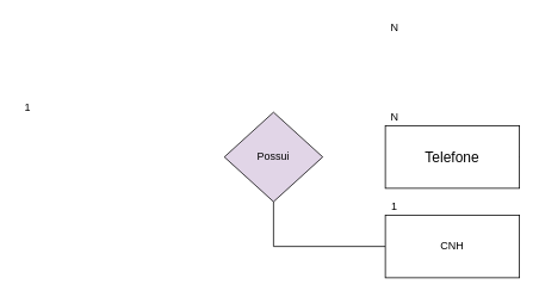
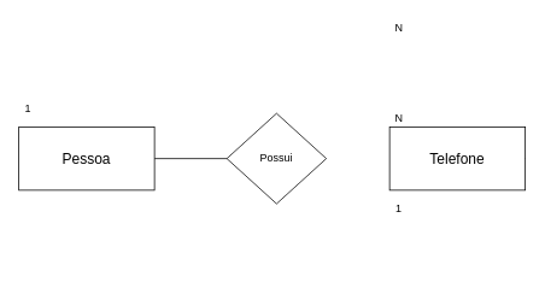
  <mxCell id="0" />
  <mxCell id="1" parent="0" />
+ <mxCell id="2" style="edgeStyle=orthogonalEdgeStyle;rounded=0;orthogonalLoop=1;jettySize=auto;html=1;exitX=1;exitY=0.5;exitDx=0;exitDy=0;entryX=0;entryY=0.5;entryDx=0;entryDy=0;endArrow=none;endFill=0;" parent="1" source="3" target="6" edge="1"><mxGeometry relative="1" as="geometry" /></mxCell>
+ <mxCell id="3" value="&lt;font size=&quot;3&quot;&gt;Pessoa&lt;/font&gt;" style="rounded=0;whiteSpace=wrap;html=1;" parent="1" vertex="1"><mxGeometry x="20" y="140" width="150" height="70" as="geometry" /></mxCell>
  <mxCell id="4" style="edgeStyle=orthogonalEdgeStyle;rounded=0;orthogonalLoop=1;jettySize=auto;html=1;exitX=1;exitY=0.5;exitDx=0;exitDy=0;endArrow=none;endFill=0;" parent="1" source="7" edge="1"><mxGeometry relative="1" as="geometry"><mxPoint x="520" y="190" as="targetPoint" /><Array as="points"><mxPoint x="520" y="175" /></Array></mxGeometry></mxCell>
- <mxCell id="5" style="edgeStyle=orthogonalEdgeStyle;rounded=0;orthogonalLoop=1;jettySize=auto;html=1;exitX=0.5;exitY=1;exitDx=0;exitDy=0;entryX=0;entryY=0.5;entryDx=0;entryDy=0;endArrow=none;endFill=0;" parent="1" source="6" target="8" edge="1"><mxGeometry relative="1" as="geometry" /></mxCell>
- <mxCell id="6" value="Possui" style="rhombus;whiteSpace=wrap;html=1;fillColor=#e1d5e7;" parent="1" vertex="1"><mxGeometry x="250" y="125" width="110" height="100" as="geometry" /></mxCell>
+ <mxCell id="6" value="Possui" style="rhombus;whiteSpace=wrap;html=1;" parent="1" vertex="1"><mxGeometry x="250" y="125" width="110" height="100" as="geometry" /></mxCell>
  <mxCell id="7" value="&lt;font size=&quot;3&quot;&gt;Telefone&lt;/font&gt;" style="rounded=0;whiteSpace=wrap;html=1;" parent="1" vertex="1"><mxGeometry x="430" y="140" width="150" height="70" as="geometry" /></mxCell>
- <mxCell id="8" value="CNH" style="rounded=0;whiteSpace=wrap;html=1;" parent="1" vertex="1"><mxGeometry x="430" y="240" width="150" height="70" as="geometry" /></mxCell>
  <mxCell id="9" value="1" style="text;html=1;align=center;verticalAlign=middle;resizable=0;points=[];autosize=1;" parent="1" vertex="1"><mxGeometry x="20" y="110" width="20" height="20" as="geometry" /></mxCell>
  <mxCell id="10" value="N" style="text;html=1;align=center;verticalAlign=middle;resizable=0;points=[];autosize=1;" parent="1" vertex="1"><mxGeometry x="430" y="20" width="20" height="20" as="geometry" /></mxCell>
  <mxCell id="11" value="N" style="text;html=1;align=center;verticalAlign=middle;resizable=0;points=[];autosize=1;" parent="1" vertex="1"><mxGeometry x="430" y="120" width="20" height="20" as="geometry" /></mxCell>
  <mxCell id="12" value="1" style="text;html=1;align=center;verticalAlign=middle;resizable=0;points=[];autosize=1;" parent="1" vertex="1"><mxGeometry x="430" y="220" width="20" height="20" as="geometry" /></mxCell>
